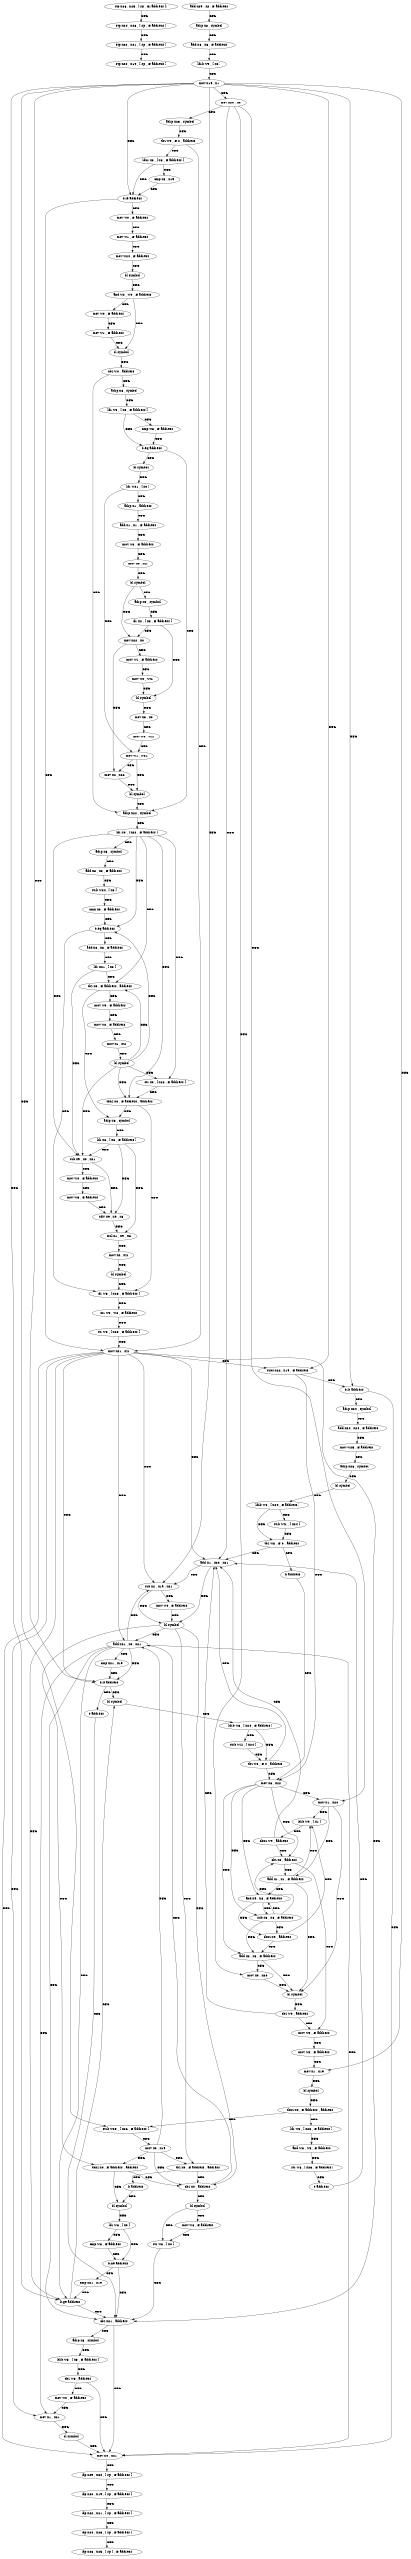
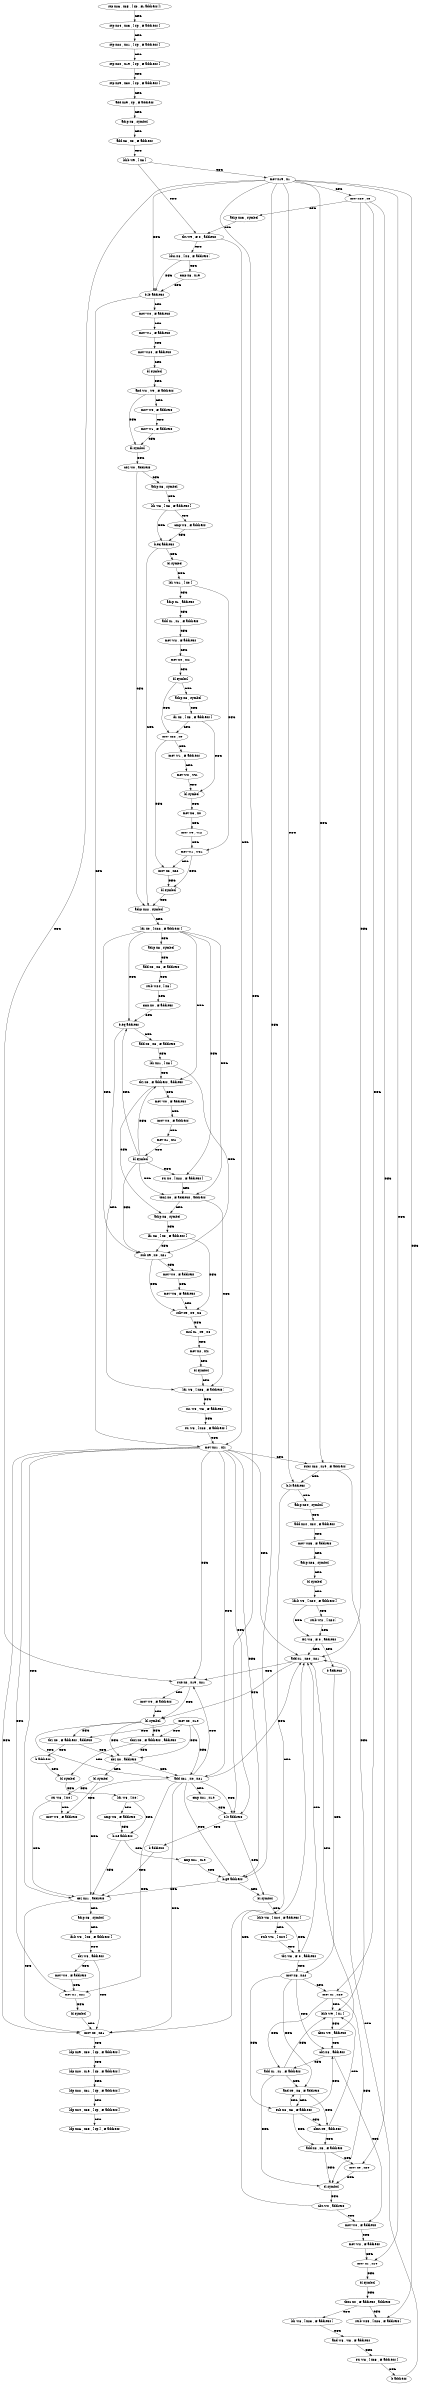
  digraph {
    n1 [label="stp x26 , x25 , [ sp , #- address ]!"]
    n2 [label="stp x24 , x23 , [ sp , # address ]"]
    n3 [label="stp x22 , x21 , [ sp , # address ]"]
    n4 [label="stp x20 , x19 , [ sp , # address ]"]
+   n5 [label="stp x29 , x30 , [ sp , # address ]"]
    n6 [label="add x29 , sp , # address"]
    n7 [label="adrp x8 , symbol"]
    n8 [label="add x8 , x8 , # address"]
    n9 [label="ldrb w9 , [ x8 ]"]
    n10 [label="mov x19 , x1"]
    n11 [label="tbz w9 , # 0 , address"]
    n12 [label="mov x20 , x0"]
    n13 [label="subs x22 , x19 , # address"]
    n14 [label="b.lt address"]
    n15 [label="b.le address"]
    n16 [label="sub x2 , x19 , x21"]
    n17 [label="b.ge address"]
    n18 [label="b.lt address"]
    n19 [label="mov x1 , x19"]
    n20 [label="strb w25 , [ x26 , # address ]"]
    n21 [label="mov x21 , xzr"]
    n22 [label="ldur x8 , [ x8 , # address ]"]
    n23 [label="adrp x23 , symbol"]
    n24 [label="add x1 , x20 , x21"]
    n25 [label="mov x1 , x20"]
    n26 [label="mov x0 , x20"]
    n27 [label="mov x8 , x22"]
    n28 [label="mov x0 , x21"]
    n29 [label="adrp x24 , symbol"]
    n30 [label="mov w0 , # address"]
    n31 [label="bl symbol"]
    n32 [label="mov w0 , # address"]
    n33 [label="cbz x21 , address"]
    n34 [label="bl symbol"]
    n35 [label="b address"]
    n36 [label="bl symbol"]
    n37 [label="mov x0 , x19"]
    n38 [label="add x21 , x0 , x21"]
    n39 [label="tbnz x0 , # address , address"]
    n40 [label="cbz x0 , address"]
    n41 [label="tbz x0 , # address , address"]
    n42 [label="ldrb w9 , [ x1 ]"]
    n43 [label="add x1 , x1 , # address"]
    n44 [label="bl symbol"]
    n45 [label="mov x1 , x21"]
    n46 [label="cmp x8 , x19"]
    n47 [label="ldp x29 , x30 , [ sp , # address ]"]
    n48 [label="adrp x8 , symbol"]
    n49 [label="cmp x21 , x19"]
    n50 [label="bl symbol"]
    n51 [label="cbz x8 , address"]
    n52 [label="and x9 , x8 , # address"]
    n53 [label="sub x8 , x8 , # address"]
    n54 [label="add x2 , x8 , # address"]
    n55 [label="add x24 , x24 , # address"]
    n56 [label="ldp x20 , x19 , [ sp , # address ]"]
    n57 [label="mov w25 , # address"]
    n58 [label="mov w1 , # address"]
    n59 [label="mov w24 , # address"]
    n60 [label="ldp x22 , x21 , [ sp , # address ]"]
    n61 [label="ldp x24 , x23 , [ sp , # address ]"]
    n62 [label="ldp x26 , x25 , [ sp ] , # address"]
    n63 [label="adrp x26 , symbol"]
    n64 [label="bl symbol"]
    n65 [label="ldrb w8 , [ x24 , # address ]"]
    n66 [label="strb wzr , [ x24 ]"]
    n67 [label="tbz w8 , # 0 , address"]
    n68 [label="b address"]
    n69 [label="bl symbol"]
    n70 [label="and w2 , w0 , # address"]
    n71 [label="mov w0 , # address"]
    n72 [label="bl symbol"]
    n73 [label="mov w1 , # address"]
    n74 [label="cbz w0 , address"]
    n75 [label="adrp x22 , symbol"]
    n76 [label="adrp x8 , symbol"]
    n77 [label="ldr x0 , [ x22 , # address ]"]
    n78 [label="ldr w8 , [ x8 , # address ]"]
    n79 [label="adrp x8 , symbol"]
    n80 [label="b.eq address"]
    n81 [label="tbz x0 , # address , address"]
    n82 [label="sub x9 , x0 , x21"]
    n83 [label="str x0 , [ x22 , # address ]"]
    n84 [label="tbnz x0 , # address , address"]
    n85 [label="cmp w8 , # address"]
    n86 [label="b.eq address"]
    n87 [label="bl symbol"]
    n88 [label="bl symbol"]
    n89 [label="b address"]
    n90 [label="ldr w8 , [ x0 ]"]
    n91 [label="cmp w8 , # address"]
    n92 [label="b.ne address"]
    n93 [label="mov w8 , # address"]
    n94 [label="str w8 , [ x0 ]"]
    n95 [label="mov w0 , # address"]
    n96 [label="cbnz x9 , address"]
    n97 [label="add x8 , x8 , # address"]
    n98 [label="ldr w8 , [ x23 , # address ]"]
    n99 [label="add x8 , x8 , # address"]
    n100 [label="adrp x8 , symbol"]
    n101 [label="mov w0 , # address"]
    n102 [label="sdiv x9 , x9 , x8"]
    n103 [label="mov w0 , # address"]
    n104 [label="strb w24 , [ x8 ]"]
    n105 [label="cmn x0 , # address"]
    n106 [label="orr w8 , w8 , # address"]
    n107 [label="ldr x21 , [ x8 ]"]
    n108 [label="str w8 , [ x23 , # address ]"]
    n109 [label="bl symbol"]
    n110 [label="ldr w21 , [ x0 ]"]
    n111 [label="adrp x1 , address"]
    n112 [label="mov w1 , w21"]
    n113 [label="cmp x21 , x19"]
    n114 [label="ldrb w8 , [ x8 , # address ]"]
    n115 [label="cbnz w9 , address"]
    n116 [label="cbz w0 , address"]
    n117 [label="ldr x8 , [ x8 , # address ]"]
    n118 [label="mov w2 , # address"]
    n119 [label="mul x1 , x9 , x8"]
    n120 [label="mov x1 , xzr"]
    n121 [label="add x1 , x1 , # address"]
    n122 [label="mov x2 , x22"]
    n123 [label="bl symbol"]
    n124 [label="mov w2 , # address"]
    n125 [label="mov x0 , xzr"]
    n126 [label="bl symbol"]
    n127 [label="adrp x8 , symbol"]
    n128 [label="mov x22 , x0"]
    n129 [label="ldr x2 , [ x8 , # address ]"]
    n130 [label="mov w1 , # address"]
    n131 [label="bl symbol"]
    n132 [label="mov x3 , x0"]
    n133 [label="mov w0 , wzr"]
    n134 [label="mov w0 , wzr"]
    n135 [label="cbz w8 , address"]
    n136 [label="ldrb w8 , [ x24 , # address ]"]
    n137 [label="strb wzr , [ x24 ]"]
    n138 [label="tbz w8 , # 0 , address"]
    n139 [label="mov w2 , # address"]
    n140 [label="mov x2 , xzr"]
    n141 [label="mov w3 , # address"]
    n142 [label="bl symbol"]
    n143 [label="bl symbol"]
    n144 [label="mov w0 , # address"]
    n145 [label="tbnz x0 , # address , address"]
    n146 [label="ldr w8 , [ x23 , # address ]"]
    n147 [label="and w8 , w8 , # address"]
    n148 [label="str w8 , [ x23 , # address ]"]
    n149 [label="b address"]
    n1 -> n2 [label=CFG]
    n2 -> n3 [label=CFG]
    n3 -> n4 [label=CFG]
+   n4 -> n5 [label=CFG]
+   n5 -> n6 [label=CFG]
    n6 -> n7 [label=CFG]
    n7 -> n8 [label=CFG]
    n8 -> n9 [label=CFG]
    n9 -> n10 [label=CFG]
+   n9 -> n11 [label=DFG]
    n10 -> n12 [label=CFG]
    n10 -> n13 [label=DFG]
    n10 -> n14 [label=DFG]
    n10 -> n15 [label=DFG]
    n10 -> n16 [label=DFG]
    n10 -> n17 [label=DFG]
    n10 -> n18 [label=DFG]
    n10 -> n19 [label=DFG]
    n10 -> n20 [label=DFG]
    n11 -> n21 [label=CFG]
    n11 -> n22 [label=CFG]
    n12 -> n23 [label=CFG]
    n12 -> n24 [label=DFG]
    n12 -> n25 [label=DFG]
    n12 -> n26 [label=DFG]
    n13 -> n14 [label=CFG]
-   n13 -> n27 [label=DFG]
+   n13 -> n42 [label=DFG]
    n14 -> n28 [label=CFG]
    n14 -> n29 [label=CFG]
    n15 -> n21 [label=CFG]
    n15 -> n30 [label=CFG]
    n16 -> n31 [label=DFG]
    n16 -> n32 [label=CFG]
    n17 -> n33 [label=CFG]
    n17 -> n34 [label=CFG]
    n18 -> n34 [label=CFG]
    n18 -> n35 [label=CFG]
    n19 -> n36 [label=DFG]
-   n20 -> n37 [label=CFG]
    n21 -> n13 [label=CFG]
    n21 -> n16 [label=DFG]
    n21 -> n17 [label=DFG]
    n21 -> n18 [label=DFG]
    n21 -> n24 [label=DFG]
    n21 -> n28 [label=DFG]
    n21 -> n33 [label=DFG]
    n21 -> n38 [label=DFG]
    n21 -> n45 [label=DFG]
    n22 -> n15 [label=DFG]
    n22 -> n46 [label=CFG]
    n23 -> n11 [label=CFG]
    n24 -> n16 [label=CFG]
    n24 -> n31 [label=DFG]
    n25 -> n42 [label=DFG]
    n25 -> n43 [label=DFG]
    n25 -> n44 [label=DFG]
    n26 -> n44 [label=DFG]
    n27 -> n25 [label=CFG]
    n27 -> n51 [label=DFG]
    n27 -> n52 [label=DFG]
    n27 -> n53 [label=DFG]
-   n27 -> n54 [label=DFG]
    n28 -> n47 [label=CFG]
    n29 -> n55 [label=CFG]
    n30 -> n58 [label=CFG]
    n31 -> n38 [label=DFG]
    n31 -> n39 [label=DFG]
    n31 -> n40 [label=DFG]
    n31 -> n41 [label=DFG]
    n32 -> n31 [label=CFG]
    n33 -> n28 [label=CFG]
    n33 -> n48 [label=CFG]
    n34 -> n136 [label=CFG]
    n35 -> n33 [label=CFG]
    n36 -> n145 [label=DFG]
    n37 -> n38 [label=DFG]
    n37 -> n39 [label=DFG]
    n37 -> n40 [label=DFG]
    n37 -> n41 [label=DFG]
    n38 -> n16 [label=DFG]
    n38 -> n17 [label=DFG]
    n38 -> n18 [label=DFG]
+   n38 -> n24 [label=DFG]
    n38 -> n28 [label=DFG]
    n38 -> n33 [label=DFG]
    n38 -> n45 [label=DFG]
    n38 -> n49 [label=CFG]
    n39 -> n40 [label=CFG]
    n39 -> n87 [label=CFG]
    n40 -> n38 [label=CFG]
    n40 -> n88 [label=CFG]
    n41 -> n40 [label=CFG]
    n41 -> n89 [label=CFG]
    n42 -> n115 [label=DFG]
    n43 -> n42 [label=DFG]
    n43 -> n44 [label=DFG]
    n43 -> n52 [label=CFG]
    n44 -> n116 [label=DFG]
    n45 -> n50 [label=DFG]
    n46 -> n15 [label=CFG]
    n47 -> n56 [label=CFG]
    n48 -> n114 [label=CFG]
    n49 -> n18 [label=CFG]
    n50 -> n28 [label=CFG]
    n51 -> n43 [label=CFG]
    n51 -> n95 [label=CFG]
    n52 -> n53 [label=CFG]
    n52 -> n96 [label=DFG]
    n53 -> n51 [label=DFG]
    n53 -> n52 [label=DFG]
    n53 -> n54 [label=DFG]
    n53 -> n96 [label=CFG]
    n54 -> n26 [label=CFG]
    n54 -> n44 [label=DFG]
    n55 -> n57 [label=CFG]
    n56 -> n60 [label=DFG]
    n57 -> n63 [label=CFG]
    n58 -> n59 [label=CFG]
    n59 -> n69 [label=CFG]
    n60 -> n61 [label=CFG]
    n61 -> n62 [label=CFG]
    n63 -> n64 [label=CFG]
    n64 -> n65 [label=CFG]
    n65 -> n66 [label=CFG]
    n65 -> n67 [label=DFG]
    n66 -> n67 [label=CFG]
    n67 -> n24 [label=CFG]
    n67 -> n68 [label=CFG]
    n68 -> n27 [label=CFG]
    n69 -> n70 [label=DFG]
    n70 -> n71 [label=CFG]
    n70 -> n72 [label=DFG]
    n71 -> n73 [label=CFG]
    n72 -> n74 [label=DFG]
    n73 -> n72 [label=CFG]
    n74 -> n75 [label=CFG]
    n74 -> n76 [label=CFG]
    n75 -> n77 [label=CFG]
    n76 -> n78 [label=CFG]
    n77 -> n79 [label=CFG]
    n77 -> n80 [label=DFG]
    n77 -> n81 [label=DFG]
    n77 -> n82 [label=DFG]
    n77 -> n83 [label=DFG]
    n77 -> n84 [label=DFG]
    n78 -> n85 [label=CFG]
    n78 -> n86 [label=DFG]
    n79 -> n97 [label=CFG]
    n80 -> n98 [label=CFG]
    n80 -> n99 [label=CFG]
    n81 -> n100 [label=CFG]
    n81 -> n101 [label=CFG]
    n82 -> n102 [label=DFG]
    n82 -> n103 [label=CFG]
    n83 -> n84 [label=CFG]
    n84 -> n98 [label=CFG]
    n84 -> n100 [label=CFG]
    n85 -> n86 [label=CFG]
    n86 -> n75 [label=CFG]
    n86 -> n109 [label=CFG]
    n87 -> n90 [label=DFG]
    n88 -> n93 [label=CFG]
    n88 -> n94 [label=DFG]
    n89 -> n87 [label=CFG]
    n90 -> n91 [label=CFG]
    n90 -> n92 [label=DFG]
    n91 -> n92 [label=CFG]
    n92 -> n33 [label=CFG]
    n92 -> n113 [label=CFG]
-   n93 -> n94 [label=CFG]
+   n94 -> n93 [label=CFG]
    n94 -> n33 [label=CFG]
    n95 -> n139 [label=CFG]
    n96 -> n42 [label=CFG]
    n96 -> n54 [label=CFG]
    n97 -> n104 [label=CFG]
    n98 -> n106 [label=DFG]
    n99 -> n107 [label=CFG]
    n100 -> n117 [label=CFG]
    n101 -> n118 [label=CFG]
    n102 -> n119 [label=DFG]
    n103 -> n141 [label=CFG]
    n104 -> n105 [label=CFG]
    n105 -> n80 [label=CFG]
    n106 -> n108 [label=DFG]
    n107 -> n81 [label=CFG]
    n107 -> n82 [label=DFG]
    n108 -> n21 [label=CFG]
    n109 -> n110 [label=DFG]
    n110 -> n111 [label=CFG]
    n110 -> n112 [label=DFG]
    n111 -> n121 [label=CFG]
    n112 -> n122 [label=CFG]
    n112 -> n123 [label=DFG]
    n113 -> n17 [label=CFG]
    n114 -> n135 [label=DFG]
    n115 -> n24 [label=CFG]
    n115 -> n51 [label=CFG]
    n116 -> n24 [label=CFG]
    n116 -> n95 [label=CFG]
    n117 -> n82 [label=CFG]
    n117 -> n102 [label=DFG]
-   n117 -> n119 [label=DFG]
    n118 -> n120 [label=CFG]
    n119 -> n140 [label=CFG]
    n120 -> n143 [label=CFG]
    n121 -> n124 [label=CFG]
    n122 -> n123 [label=DFG]
    n123 -> n75 [label=CFG]
    n124 -> n125 [label=CFG]
    n125 -> n126 [label=CFG]
    n126 -> n127 [label=CFG]
    n126 -> n128 [label=DFG]
    n127 -> n129 [label=CFG]
    n128 -> n122 [label=DFG]
    n128 -> n130 [label=CFG]
    n129 -> n128 [label=CFG]
    n129 -> n131 [label=DFG]
    n130 -> n133 [label=CFG]
    n131 -> n132 [label=DFG]
    n132 -> n134 [label=CFG]
    n133 -> n131 [label=CFG]
    n134 -> n112 [label=CFG]
    n135 -> n28 [label=CFG]
    n135 -> n144 [label=CFG]
    n136 -> n137 [label=CFG]
    n136 -> n138 [label=DFG]
    n137 -> n138 [label=CFG]
    n138 -> n24 [label=CFG]
    n138 -> n27 [label=CFG]
    n139 -> n19 [label=CFG]
    n140 -> n142 [label=CFG]
    n141 -> n102 [label=CFG]
    n142 -> n98 [label=CFG]
    n143 -> n80 [label=DFG]
    n143 -> n81 [label=DFG]
    n143 -> n82 [label=DFG]
    n143 -> n83 [label=DFG]
    n143 -> n84 [label=DFG]
    n144 -> n45 [label=CFG]
    n145 -> n20 [label=CFG]
    n145 -> n146 [label=CFG]
    n146 -> n147 [label=DFG]
    n147 -> n148 [label=DFG]
    n148 -> n149 [label=CFG]
    n149 -> n24 [label=CFG]
  }
